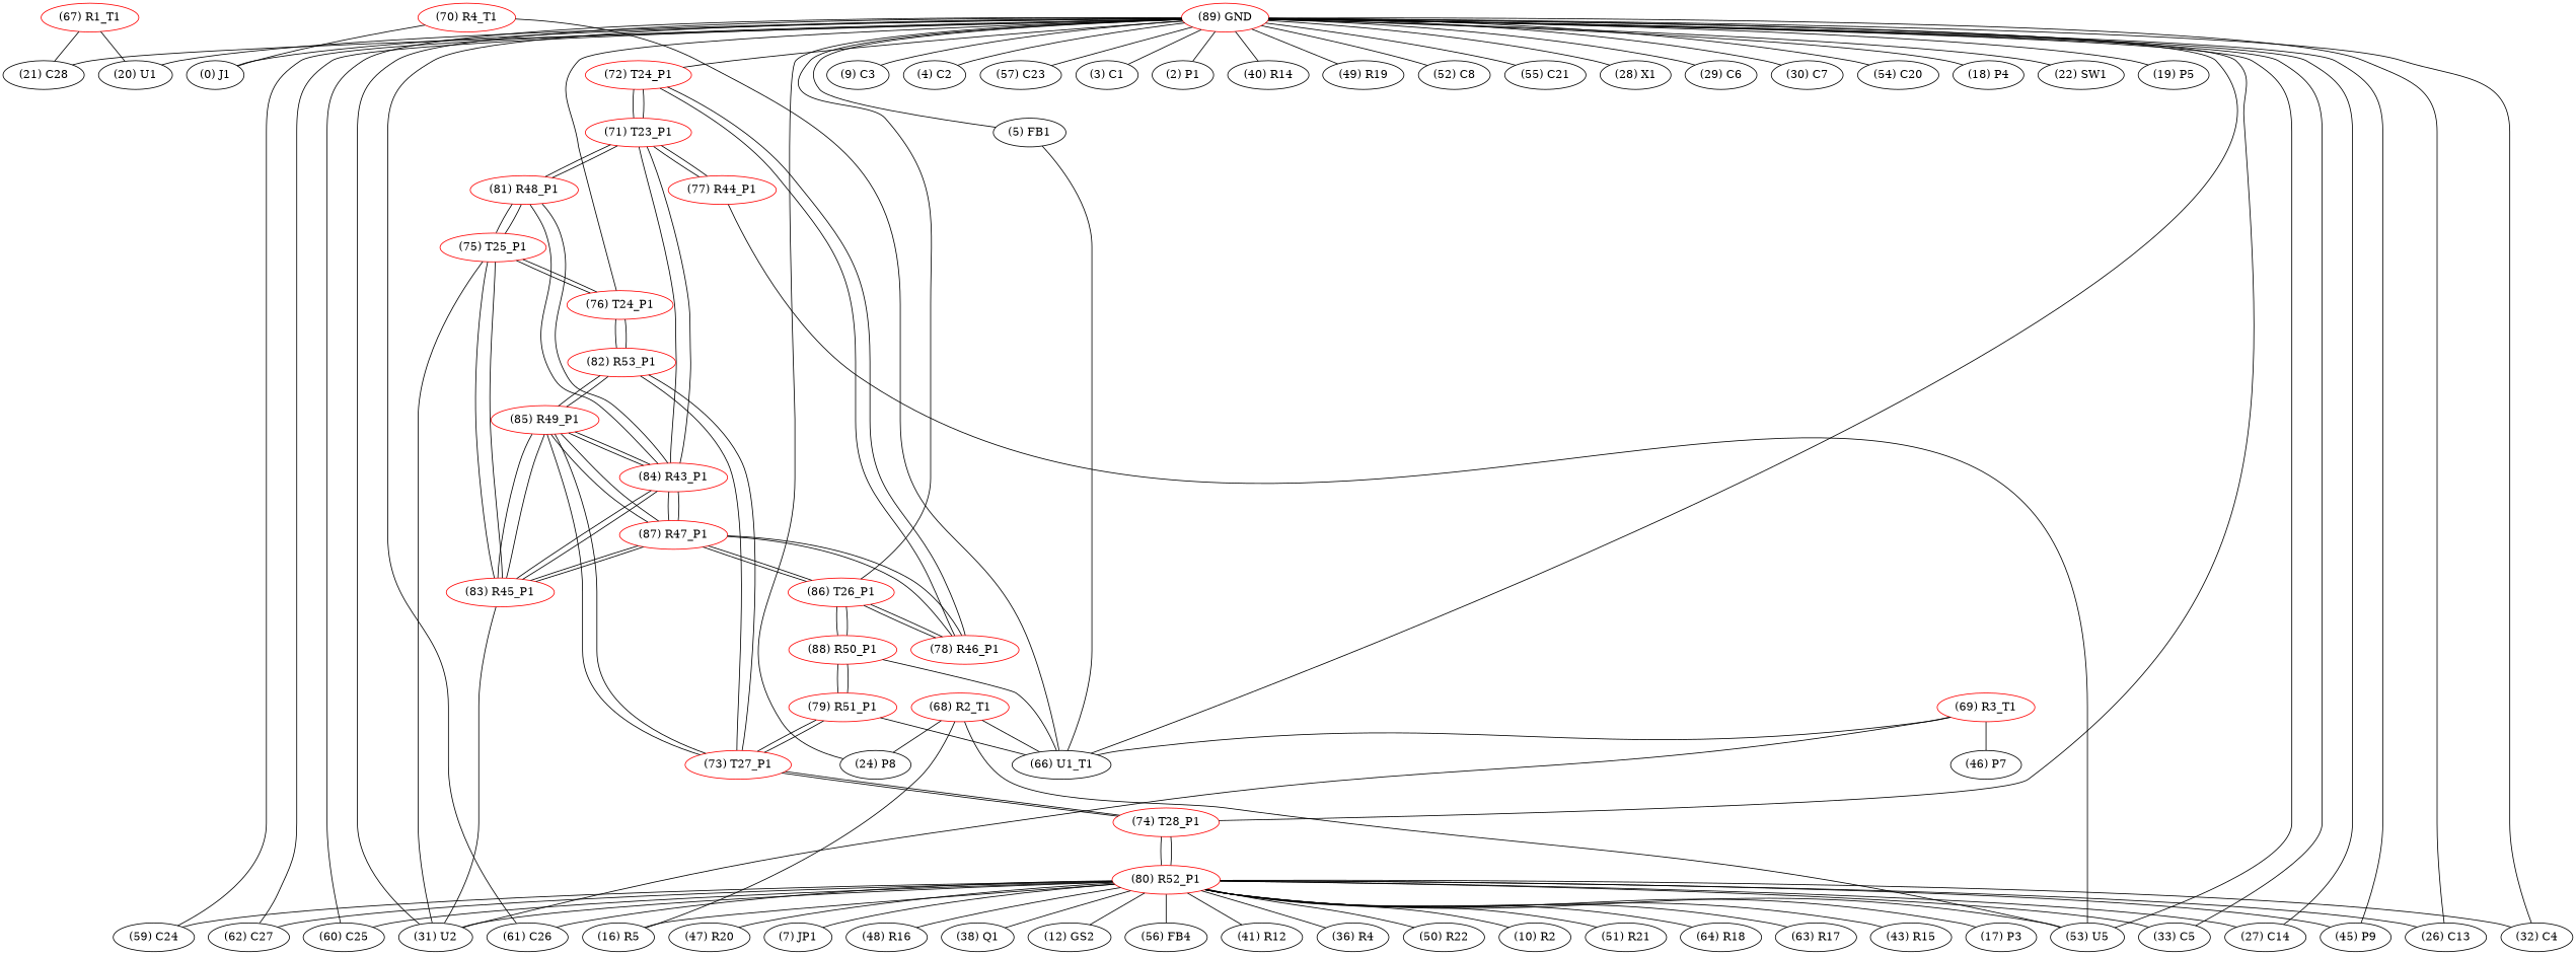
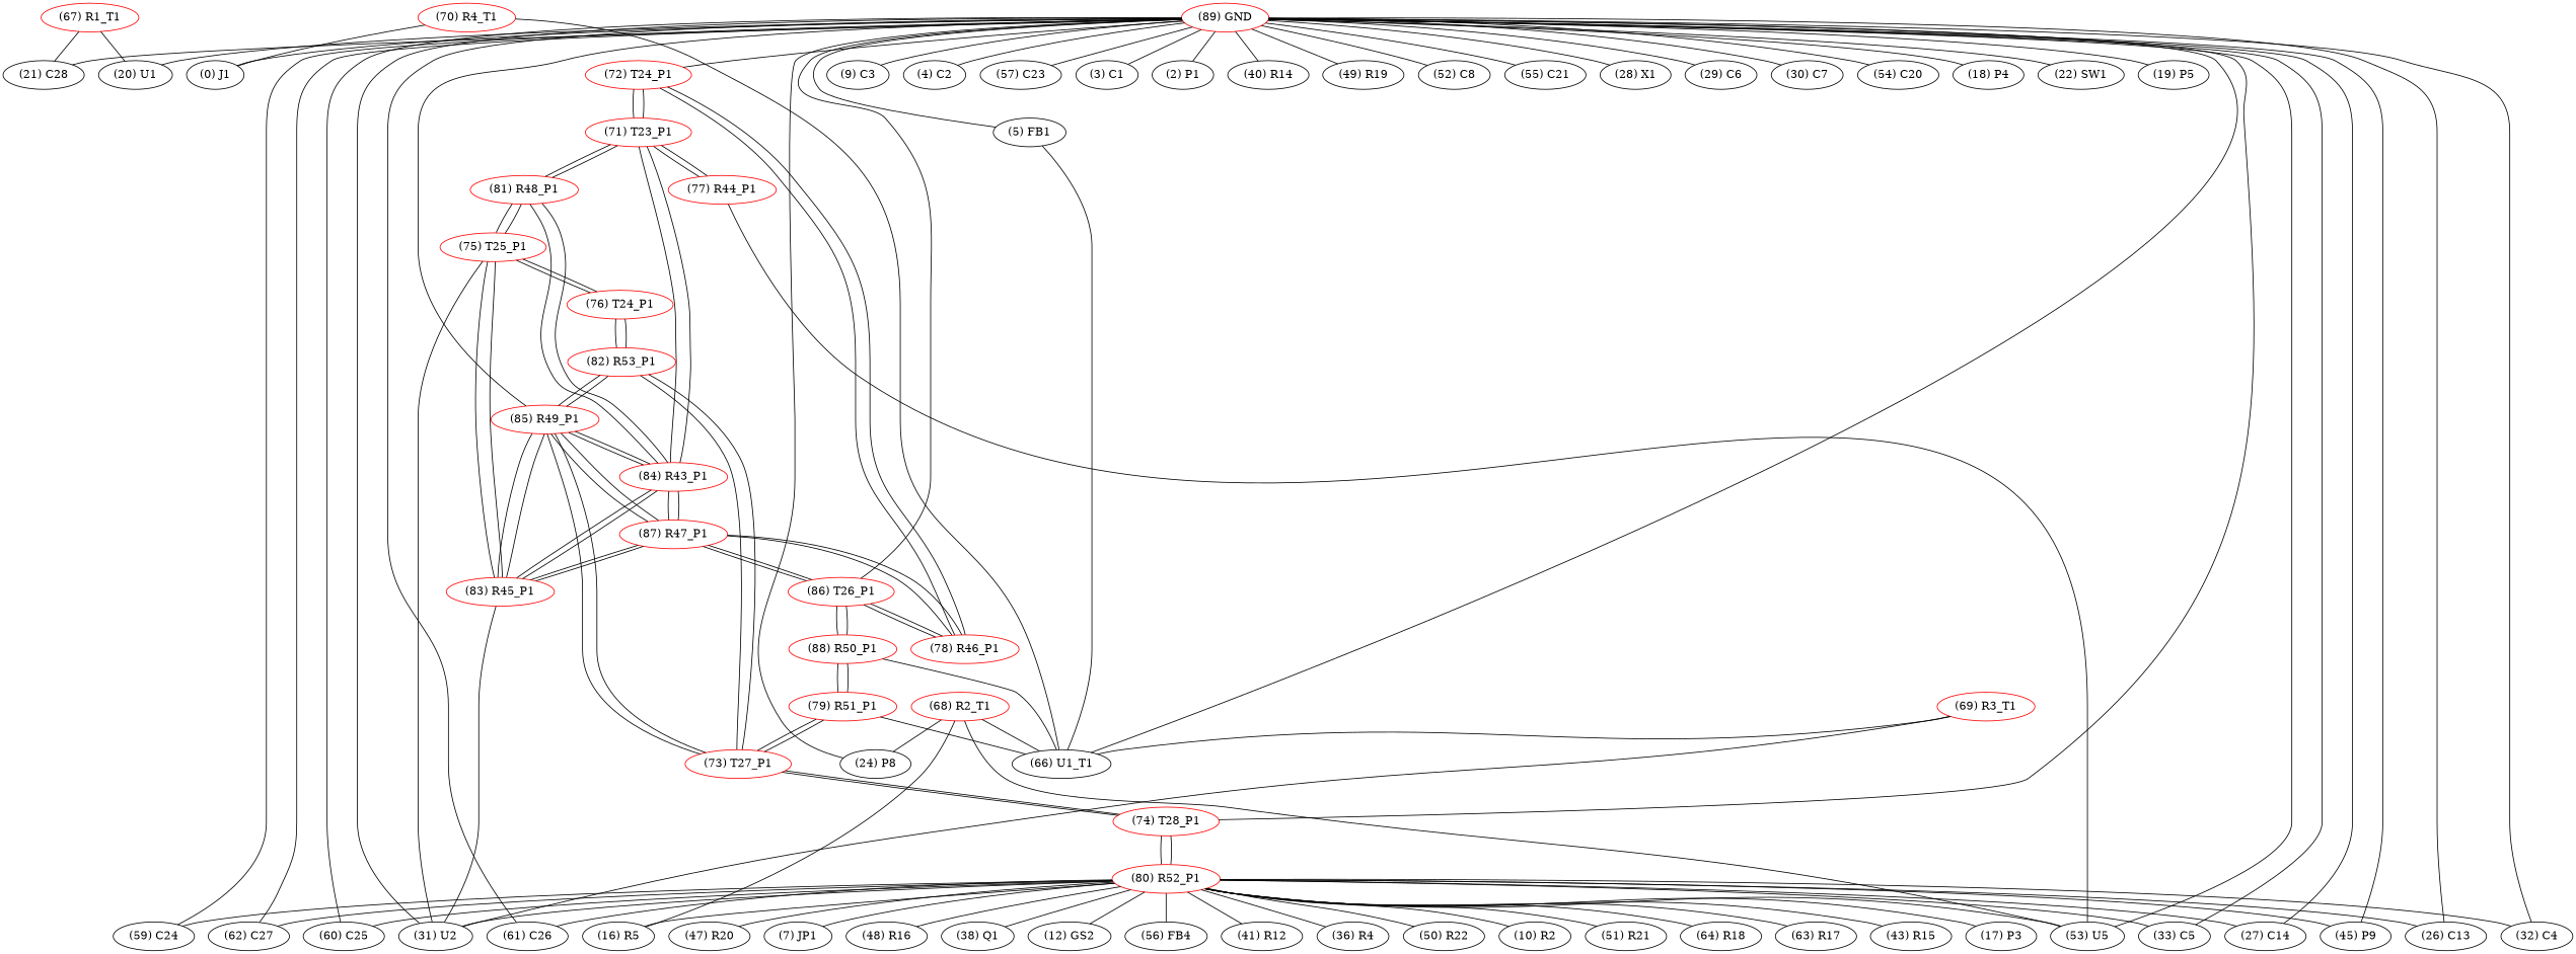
  graph {
    n1 [color=red label="(67) R1_T1"]
    n2 [label="(20) U1"]
    n3 [label="(21) C28"]
    n4 [label="(66) U1_T1"]
    n5 [color=red label="(68) R2_T1"]
    n6 [label="(16) R5"]
    n7 [label="(24) P8"]
    n8 [label="(53) U5"]
    n9 [color=red label="(69) R3_T1"]
    n10 [label="(31) U2"]
-   n11 [label="(46) P7"]
    n12 [color=red label="(70) R4_T1"]
    n13 [label="(0) J1"]
    n14 [color=red label="(71) T23_P1"]
    n15 [color=red label="(81) R48_P1"]
    n16 [color=red label="(84) R43_P1"]
    n17 [color=red label="(72) T24_P1"]
    n18 [color=red label="(77) R44_P1"]
    n19 [color=red label="(75) T25_P1"]
    n20 [color=red label="(85) R49_P1"]
    n21 [color=red label="(83) R45_P1"]
    n22 [color=red label="(87) R47_P1"]
    n23 [color=red label="(78) R46_P1"]
    n24 [color=red label="(76) T24_P1"]
    n25 [color=red label="(73) T27_P1"]
    n26 [color=red label="(82) R53_P1"]
    n27 [color=red label="(86) T26_P1"]
    n28 [color=red label="(88) R50_P1"]
    n29 [color=red label="(79) R51_P1"]
    n30 [color=red label="(74) T28_P1"]
    n31 [color=red label="(80) R52_P1"]
    n32 [label="(50) R22"]
    n33 [label="(10) R2"]
    n34 [label="(51) R21"]
    n35 [label="(59) C24"]
    n36 [label="(62) C27"]
    n37 [label="(64) R18"]
    n38 [label="(63) R17"]
    n39 [label="(60) C25"]
    n40 [label="(61) C26"]
    n41 [label="(33) C5"]
    n42 [label="(43) R15"]
    n43 [label="(17) P3"]
    n44 [label="(47) R20"]
    n45 [label="(7) JP1"]
    n46 [label="(27) C14"]
    n47 [label="(45) P9"]
    n48 [label="(26) C13"]
    n49 [label="(48) R16"]
    n50 [label="(38) Q1"]
    n51 [label="(12) GS2"]
    n52 [label="(56) FB4"]
    n53 [label="(41) R12"]
    n54 [label="(36) R4"]
    n55 [label="(32) C4"]
    n56 [color=red label="(89) GND"]
    n57 [label="(5) FB1"]
    n58 [label="(9) C3"]
    n59 [label="(4) C2"]
    n60 [label="(57) C23"]
    n61 [label="(3) C1"]
    n62 [label="(2) P1"]
    n63 [label="(40) R14"]
    n64 [label="(49) R19"]
    n65 [label="(52) C8"]
    n66 [label="(55) C21"]
    n67 [label="(28) X1"]
    n68 [label="(29) C6"]
    n69 [label="(30) C7"]
    n70 [label="(54) C20"]
    n71 [label="(18) P4"]
    n72 [label="(22) SW1"]
    n73 [label="(19) P5"]
    n1 -- n2
    n1 -- n3
    n5 -- n4
    n5 -- n6
    n5 -- n7
    n5 -- n8
    n9 -- n4
    n9 -- n10
-   n9 -- n11
    n12 -- n4
    n12 -- n13
    n14 -- n15
    n14 -- n16
    n14 -- n17
    n14 -- n18
    n15 -- n14
    n15 -- n16
    n15 -- n19
    n16 -- n14
    n16 -- n15
    n16 -- n20
    n16 -- n21
    n16 -- n22
    n17 -- n14
    n17 -- n23
    n18 -- n8
    n18 -- n14
    n19 -- n10
    n19 -- n15
    n19 -- n21
    n19 -- n24
    n20 -- n16
    n20 -- n21
    n20 -- n22
    n20 -- n25
    n20 -- n26
    n21 -- n10
    n21 -- n16
    n21 -- n19
    n21 -- n20
    n21 -- n22
    n22 -- n16
    n22 -- n20
    n22 -- n21
    n22 -- n23
    n22 -- n27
    n23 -- n17
    n23 -- n22
    n23 -- n27
    n24 -- n19
    n24 -- n26
    n25 -- n20
    n25 -- n26
    n25 -- n29
    n25 -- n30
    n26 -- n20
    n26 -- n24
    n26 -- n25
    n27 -- n22
    n27 -- n23
    n27 -- n28
    n28 -- n4
    n28 -- n27
    n28 -- n29
    n29 -- n4
    n29 -- n25
    n29 -- n28
    n30 -- n25
    n30 -- n31
    n31 -- n6
    n31 -- n8
    n31 -- n10
    n31 -- n30
    n31 -- n32
    n31 -- n33
    n31 -- n34
    n31 -- n35
    n31 -- n36
    n31 -- n37
    n31 -- n38
    n31 -- n39
    n31 -- n40
    n31 -- n41
    n31 -- n42
    n31 -- n43
    n31 -- n44
    n31 -- n45
    n31 -- n46
    n31 -- n47
    n31 -- n48
    n31 -- n49
    n31 -- n50
    n31 -- n51
    n31 -- n52
    n31 -- n53
    n31 -- n54
    n31 -- n55
    n56 -- n2
    n56 -- n3
    n56 -- n4
    n56 -- n7
    n56 -- n8
    n56 -- n10
    n56 -- n13
    n56 -- n17
-   n56 -- n24
+   n56 -- n20
    n56 -- n27
    n56 -- n30
    n56 -- n35
    n56 -- n36
    n56 -- n39
    n56 -- n40
    n56 -- n41
    n56 -- n46
    n56 -- n47
    n56 -- n48
    n56 -- n55
    n56 -- n57
    n56 -- n58
    n56 -- n59
    n56 -- n60
    n56 -- n61
    n56 -- n62
    n56 -- n63
    n56 -- n64
    n56 -- n65
    n56 -- n66
    n56 -- n67
    n56 -- n68
    n56 -- n69
    n56 -- n70
    n56 -- n71
    n56 -- n72
    n56 -- n73
    n57 -- n4
  }
